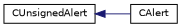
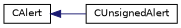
  digraph {
    rankdir=LR
    node [color=black fillcolor=white fontname=Helvetica fontsize=10 shape=record style=filled]
    n1 [height=0.2 label=CUnsignedAlert width=0.4]
    n2 [height=0.2 label=CAlert width=0.4]
-   n1 -> n2 [color=midnightblue dir=back fontname=Helvetica fontsize=10 labelfontname=Helvetica labelfontsize=10 style=solid]
+   n2 -> n1 [color=midnightblue dir=back fontname=Helvetica fontsize=10 labelfontname=Helvetica labelfontsize=10 style=solid]
  }
